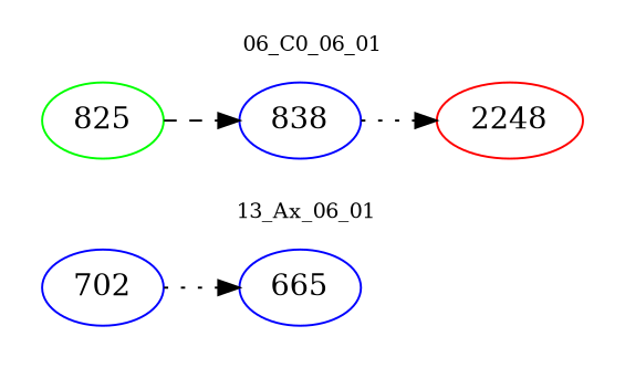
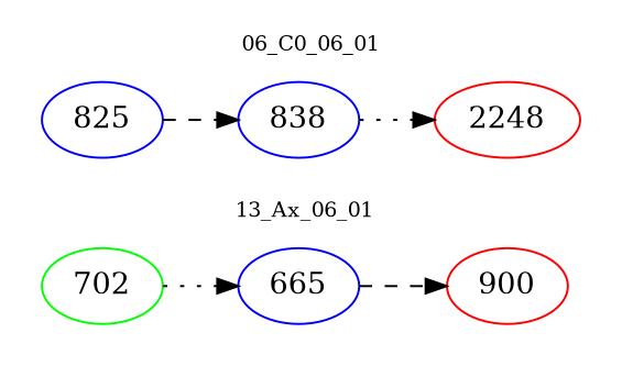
  digraph {
    rankdir=LR
    node [color=green]
    edge [color=black style=dotted]
-   n1 [color=blue label=702]
+   n1 [label=702]
    n2 [color=blue label=665]
-   n4 [label=825]
+   n3 [color=red label=900]
+   n4 [color=blue label=825]
    n5 [color=blue label=838]
    n6 [color=red label=2248]
    subgraph cluster_1 {
      color=white
      fontsize=10
      label="13_Ax_06_01"
      n1
      n2
+     n3
    }
    subgraph cluster_2 {
      color=white
      fontsize=10
      label="06_C0_06_01"
      n4
      n5
      n6
    }
    n1 -> n2
+   n2 -> n3 [style=dashed]
    n4 -> n5 [style=dashed]
    n5 -> n6
  }
